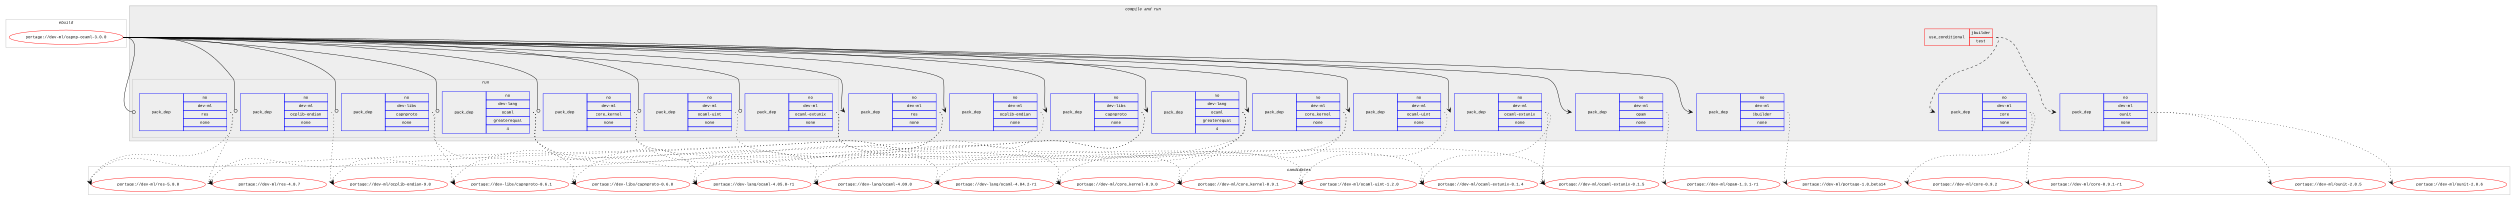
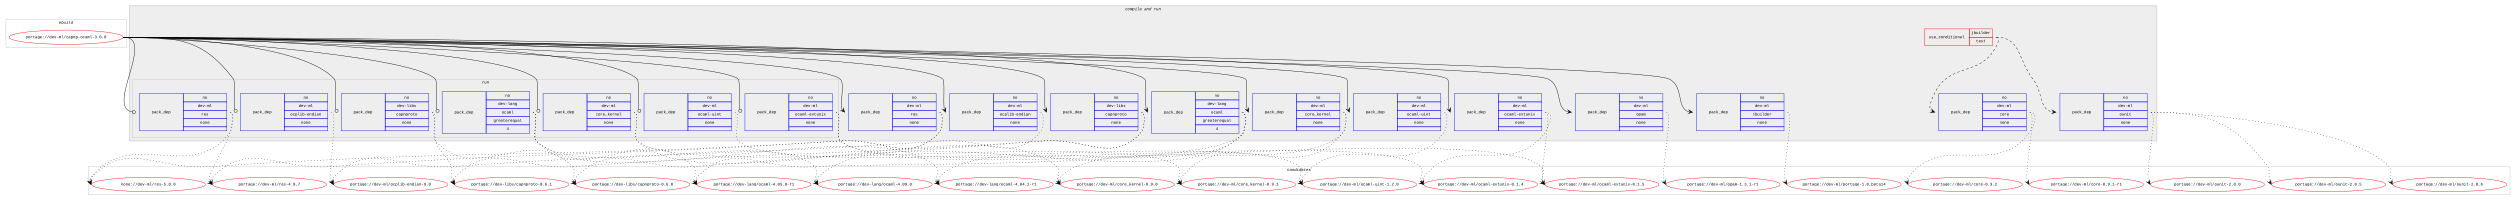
  digraph {
    compound=true
    concentrate=true
    fontname="Liberation Mono"
    fontsize=10
    newrank=true
    rankdir=TB
    ranksep=1.5
    node [color=red fontname="Liberation Mono" fontsize=10]
    edge [arrowhead=vee fontname="Liberation Mono" headport=w style=dotted tailport=e weight=100]
    n1 [label="portage://dev-ml/capnp-ocaml-3.0.0" width=4]
    n2 [color=blue label=<<TABLE BORDER="0" CELLBORDER="1" CELLSPACING="0" CELLPADDING="4" WIDTH="220"><TR><TD ROWSPAN="6" CELLPADDING="30">pack_dep</TD></TR><TR><TD WIDTH="110">no</TD></TR><TR><TD>dev-ml</TD></TR><TR><TD>core</TD></TR><TR><TD>none</TD></TR><TR><TD></TD></TR></TABLE>> shape=none]
    n3 [color=blue label=<<TABLE BORDER="0" CELLBORDER="1" CELLSPACING="0" CELLPADDING="4" WIDTH="220"><TR><TD ROWSPAN="6" CELLPADDING="30">pack_dep</TD></TR><TR><TD WIDTH="110">no</TD></TR><TR><TD>dev-ml</TD></TR><TR><TD>ounit</TD></TR><TR><TD>none</TD></TR><TR><TD></TD></TR></TABLE>> shape=none]
    n4 [label=<<TABLE BORDER="0" CELLBORDER="1" CELLSPACING="0" CELLPADDING="4"><TR><TD ROWSPAN="3" CELLPADDING="10">use_conditional</TD></TR><TR><TD>jbuilder</TD></TR><TR><TD>test</TD></TR></TABLE>> shape=none]
    n5 [color=blue label=<<TABLE BORDER="0" CELLBORDER="1" CELLSPACING="0" CELLPADDING="4" WIDTH="220"><TR><TD ROWSPAN="6" CELLPADDING="30">pack_dep</TD></TR><TR><TD WIDTH="110">no</TD></TR><TR><TD>dev-lang</TD></TR><TR><TD>ocaml</TD></TR><TR><TD>greaterequal</TD></TR><TR><TD>4</TD></TR></TABLE>> shape=none]
    n6 [color=blue label=<<TABLE BORDER="0" CELLBORDER="1" CELLSPACING="0" CELLPADDING="4" WIDTH="220"><TR><TD ROWSPAN="6" CELLPADDING="30">pack_dep</TD></TR><TR><TD WIDTH="110">no</TD></TR><TR><TD>dev-libs</TD></TR><TR><TD>capnproto</TD></TR><TR><TD>none</TD></TR><TR><TD></TD></TR></TABLE>> shape=none]
    n7 [color=blue label=<<TABLE BORDER="0" CELLBORDER="1" CELLSPACING="0" CELLPADDING="4" WIDTH="220"><TR><TD ROWSPAN="6" CELLPADDING="30">pack_dep</TD></TR><TR><TD WIDTH="110">no</TD></TR><TR><TD>dev-ml</TD></TR><TR><TD>core_kernel</TD></TR><TR><TD>none</TD></TR><TR><TD></TD></TR></TABLE>> shape=none]
    n8 [color=blue label=<<TABLE BORDER="0" CELLBORDER="1" CELLSPACING="0" CELLPADDING="4" WIDTH="220"><TR><TD ROWSPAN="6" CELLPADDING="30">pack_dep</TD></TR><TR><TD WIDTH="110">no</TD></TR><TR><TD>dev-ml</TD></TR><TR><TD>jbuilder</TD></TR><TR><TD>none</TD></TR><TR><TD></TD></TR></TABLE>> shape=none]
    n9 [color=blue label=<<TABLE BORDER="0" CELLBORDER="1" CELLSPACING="0" CELLPADDING="4" WIDTH="220"><TR><TD ROWSPAN="6" CELLPADDING="30">pack_dep</TD></TR><TR><TD WIDTH="110">no</TD></TR><TR><TD>dev-ml</TD></TR><TR><TD>ocaml-extunix</TD></TR><TR><TD>none</TD></TR><TR><TD></TD></TR></TABLE>> shape=none]
    n10 [color=blue label=<<TABLE BORDER="0" CELLBORDER="1" CELLSPACING="0" CELLPADDING="4" WIDTH="220"><TR><TD ROWSPAN="6" CELLPADDING="30">pack_dep</TD></TR><TR><TD WIDTH="110">no</TD></TR><TR><TD>dev-ml</TD></TR><TR><TD>ocaml-uint</TD></TR><TR><TD>none</TD></TR><TR><TD></TD></TR></TABLE>> shape=none]
    n11 [color=blue label=<<TABLE BORDER="0" CELLBORDER="1" CELLSPACING="0" CELLPADDING="4" WIDTH="220"><TR><TD ROWSPAN="6" CELLPADDING="30">pack_dep</TD></TR><TR><TD WIDTH="110">no</TD></TR><TR><TD>dev-ml</TD></TR><TR><TD>ocplib-endian</TD></TR><TR><TD>none</TD></TR><TR><TD></TD></TR></TABLE>> shape=none]
    n12 [color=blue label=<<TABLE BORDER="0" CELLBORDER="1" CELLSPACING="0" CELLPADDING="4" WIDTH="220"><TR><TD ROWSPAN="6" CELLPADDING="30">pack_dep</TD></TR><TR><TD WIDTH="110">no</TD></TR><TR><TD>dev-ml</TD></TR><TR><TD>opam</TD></TR><TR><TD>none</TD></TR><TR><TD></TD></TR></TABLE>> shape=none]
    n13 [color=blue label=<<TABLE BORDER="0" CELLBORDER="1" CELLSPACING="0" CELLPADDING="4" WIDTH="220"><TR><TD ROWSPAN="6" CELLPADDING="30">pack_dep</TD></TR><TR><TD WIDTH="110">no</TD></TR><TR><TD>dev-ml</TD></TR><TR><TD>res</TD></TR><TR><TD>none</TD></TR><TR><TD></TD></TR></TABLE>> shape=none]
    n14 [color=blue label=<<TABLE BORDER="0" CELLBORDER="1" CELLSPACING="0" CELLPADDING="4" WIDTH="220"><TR><TD ROWSPAN="6" CELLPADDING="30">pack_dep</TD></TR><TR><TD WIDTH="110">no</TD></TR><TR><TD>dev-lang</TD></TR><TR><TD>ocaml</TD></TR><TR><TD>greaterequal</TD></TR><TR><TD>4</TD></TR></TABLE>> shape=none]
    n15 [color=blue label=<<TABLE BORDER="0" CELLBORDER="1" CELLSPACING="0" CELLPADDING="4" WIDTH="220"><TR><TD ROWSPAN="6" CELLPADDING="30">pack_dep</TD></TR><TR><TD WIDTH="110">no</TD></TR><TR><TD>dev-libs</TD></TR><TR><TD>capnproto</TD></TR><TR><TD>none</TD></TR><TR><TD></TD></TR></TABLE>> shape=none]
    n16 [color=blue label=<<TABLE BORDER="0" CELLBORDER="1" CELLSPACING="0" CELLPADDING="4" WIDTH="220"><TR><TD ROWSPAN="6" CELLPADDING="30">pack_dep</TD></TR><TR><TD WIDTH="110">no</TD></TR><TR><TD>dev-ml</TD></TR><TR><TD>core_kernel</TD></TR><TR><TD>none</TD></TR><TR><TD></TD></TR></TABLE>> shape=none]
    n17 [color=blue label=<<TABLE BORDER="0" CELLBORDER="1" CELLSPACING="0" CELLPADDING="4" WIDTH="220"><TR><TD ROWSPAN="6" CELLPADDING="30">pack_dep</TD></TR><TR><TD WIDTH="110">no</TD></TR><TR><TD>dev-ml</TD></TR><TR><TD>ocaml-extunix</TD></TR><TR><TD>none</TD></TR><TR><TD></TD></TR></TABLE>> shape=none]
    n18 [color=blue label=<<TABLE BORDER="0" CELLBORDER="1" CELLSPACING="0" CELLPADDING="4" WIDTH="220"><TR><TD ROWSPAN="6" CELLPADDING="30">pack_dep</TD></TR><TR><TD WIDTH="110">no</TD></TR><TR><TD>dev-ml</TD></TR><TR><TD>ocaml-uint</TD></TR><TR><TD>none</TD></TR><TR><TD></TD></TR></TABLE>> shape=none]
    n19 [color=blue label=<<TABLE BORDER="0" CELLBORDER="1" CELLSPACING="0" CELLPADDING="4" WIDTH="220"><TR><TD ROWSPAN="6" CELLPADDING="30">pack_dep</TD></TR><TR><TD WIDTH="110">no</TD></TR><TR><TD>dev-ml</TD></TR><TR><TD>ocplib-endian</TD></TR><TR><TD>none</TD></TR><TR><TD></TD></TR></TABLE>> shape=none]
    n20 [color=blue label=<<TABLE BORDER="0" CELLBORDER="1" CELLSPACING="0" CELLPADDING="4" WIDTH="220"><TR><TD ROWSPAN="6" CELLPADDING="30">pack_dep</TD></TR><TR><TD WIDTH="110">no</TD></TR><TR><TD>dev-ml</TD></TR><TR><TD>res</TD></TR><TR><TD>none</TD></TR><TR><TD></TD></TR></TABLE>> shape=none]
    n21 [label="portage://dev-ml/core-0.9.2" width=4]
    n22 [label="portage://dev-ml/core-0.9.1-r1" width=4]
    n23 [label="portage://dev-ml/ounit-2.0.6" width=4]
    n24 [label="portage://dev-ml/ounit-2.0.5" width=4]
+   n25 [label="portage://dev-ml/ounit-2.0.0" width=4]
    n26 [label="portage://dev-lang/ocaml-4.09.0" width=4]
    n27 [label="portage://dev-lang/ocaml-4.05.0-r1" width=4]
    n28 [label="portage://dev-lang/ocaml-4.04.2-r1" width=4]
    n29 [label="portage://dev-libs/capnproto-0.6.1" width=4]
    n30 [label="portage://dev-libs/capnproto-0.6.0" width=4]
    n31 [label="portage://dev-ml/core_kernel-0.9.1" width=4]
    n32 [label="portage://dev-ml/core_kernel-0.9.0" width=4]
    n33 [label="portage://dev-ml/portage-1.0_beta14" width=4]
    n34 [label="portage://dev-ml/ocaml-extunix-0.1.5" width=4]
    n35 [label="portage://dev-ml/ocaml-extunix-0.1.4" width=4]
    n36 [label="portage://dev-ml/ocaml-uint-1.2.0" width=4]
    n37 [label="portage://dev-ml/ocplib-endian-9.0" width=4]
    n38 [label="portage://dev-ml/opam-1.3.1-r1" width=4]
-   n39 [label="portage://dev-ml/res-5.0.0" width=4]
+   n39 [label="none://dev-ml/res-5.0.0" width=4]
    n40 [label="portage://dev-ml/res-4.0.7" width=4]
    subgraph cluster_1 {
      color=gray
      label=<<i>ebuild</i>>
      rank=same
      n1
    }
    subgraph cluster_2 {
      color=gray
      label=<<i>dependencies</i>>
      subgraph cluster_3 {
        color=gray
        fillcolor="#eeeeee"
        label=<<i>compile</i>>
        style=filled
        subgraph sub_4 {
          color=gray
          fillcolor="#eeeeee"
          label=<<i>compile</i>>
          style=filled
          n4
          subgraph sub_5 {
            color=gray
            fillcolor="#eeeeee"
            label=<<i>compile</i>>
            style=filled
            n2
          }
          subgraph sub_6 {
            color=gray
            fillcolor="#eeeeee"
            label=<<i>compile</i>>
            style=filled
            n3
          }
        }
        subgraph sub_7 {
          color=gray
          fillcolor="#eeeeee"
          label=<<i>compile</i>>
          style=filled
          n5
        }
        subgraph sub_8 {
          color=gray
          fillcolor="#eeeeee"
          label=<<i>compile</i>>
          style=filled
          n6
        }
        subgraph sub_9 {
          color=gray
          fillcolor="#eeeeee"
          label=<<i>compile</i>>
          style=filled
          n7
        }
        subgraph sub_10 {
          color=gray
          fillcolor="#eeeeee"
          label=<<i>compile</i>>
          style=filled
          n8
        }
        subgraph sub_11 {
          color=gray
          fillcolor="#eeeeee"
          label=<<i>compile</i>>
          style=filled
          n9
        }
        subgraph sub_12 {
          color=gray
          fillcolor="#eeeeee"
          label=<<i>compile</i>>
          style=filled
          n10
        }
        subgraph sub_13 {
          color=gray
          fillcolor="#eeeeee"
          label=<<i>compile</i>>
          style=filled
          n11
        }
        subgraph sub_14 {
          color=gray
          fillcolor="#eeeeee"
          label=<<i>compile</i>>
          style=filled
          n12
        }
        subgraph sub_15 {
          color=gray
          fillcolor="#eeeeee"
          label=<<i>compile</i>>
          style=filled
          n13
        }
      }
      subgraph cluster_16 {
        color=gray
        fillcolor="#eeeeee"
        label=<<i>compile and run</i>>
        style=filled
      }
      subgraph cluster_17 {
        color=gray
        fillcolor="#eeeeee"
        label=<<i>run</i>>
        style=filled
        subgraph sub_18 {
          color=gray
          fillcolor="#eeeeee"
          label=<<i>run</i>>
          style=filled
          n14
        }
        subgraph sub_19 {
          color=gray
          fillcolor="#eeeeee"
          label=<<i>run</i>>
          style=filled
          n15
        }
        subgraph sub_20 {
          color=gray
          fillcolor="#eeeeee"
          label=<<i>run</i>>
          style=filled
          n16
        }
        subgraph sub_21 {
          color=gray
          fillcolor="#eeeeee"
          label=<<i>run</i>>
          style=filled
          n17
        }
        subgraph sub_22 {
          color=gray
          fillcolor="#eeeeee"
          label=<<i>run</i>>
          style=filled
          n18
        }
        subgraph sub_23 {
          color=gray
          fillcolor="#eeeeee"
          label=<<i>run</i>>
          style=filled
          n19
        }
        subgraph sub_24 {
          color=gray
          fillcolor="#eeeeee"
          label=<<i>run</i>>
          style=filled
          n20
        }
      }
    }
    subgraph cluster_25 {
      color=gray
      label=<<i>candidates</i>>
      rank=same
      subgraph sub_26 {
        color=black
        label=<<i>candidates</i>>
        nodesep=1
        rank=same
        n21
        n22
      }
      subgraph sub_27 {
        color=black
        label=<<i>candidates</i>>
        nodesep=1
        rank=same
        n23
        n24
+       n25
      }
      subgraph sub_28 {
        color=black
        label=<<i>candidates</i>>
        nodesep=1
        rank=same
        n26
        n27
        n28
      }
      subgraph sub_29 {
        color=black
        label=<<i>candidates</i>>
        nodesep=1
        rank=same
        n29
        n30
      }
      subgraph sub_30 {
        color=black
        label=<<i>candidates</i>>
        nodesep=1
        rank=same
        n31
        n32
      }
      subgraph sub_31 {
        color=black
        label=<<i>candidates</i>>
        nodesep=1
        rank=same
        n33
      }
      subgraph sub_32 {
        color=black
        label=<<i>candidates</i>>
        nodesep=1
        rank=same
        n34
        n35
      }
      subgraph sub_33 {
        color=black
        label=<<i>candidates</i>>
        nodesep=1
        rank=same
        n36
      }
      subgraph sub_34 {
        color=black
        label=<<i>candidates</i>>
        nodesep=1
        rank=same
        n37
      }
      subgraph sub_35 {
        color=black
        label=<<i>candidates</i>>
        nodesep=1
        rank=same
        n38
      }
      subgraph sub_36 {
        color=black
        label=<<i>candidates</i>>
        nodesep=1
        rank=same
        n39
        n40
      }
      subgraph sub_37 {
        color=black
        label=<<i>candidates</i>>
        nodesep=1
        rank=same
        n26
        n27
        n28
      }
      subgraph sub_38 {
        color=black
        label=<<i>candidates</i>>
        nodesep=1
        rank=same
        n29
        n30
      }
      subgraph sub_39 {
        color=black
        label=<<i>candidates</i>>
        nodesep=1
        rank=same
        n31
        n32
      }
      subgraph sub_40 {
        color=black
        label=<<i>candidates</i>>
        nodesep=1
        rank=same
        n34
        n35
      }
      subgraph sub_41 {
        color=black
        label=<<i>candidates</i>>
        nodesep=1
        rank=same
        n36
      }
      subgraph sub_42 {
        color=black
        label=<<i>candidates</i>>
        nodesep=1
        rank=same
        n37
      }
      subgraph sub_43 {
        color=black
        label=<<i>candidates</i>>
        nodesep=1
        rank=same
        n39
        n40
      }
    }
    n1 -> n5 [style=solid weight=20]
    n1 -> n6 [style=solid weight=20]
    n1 -> n7 [style=solid weight=20]
    n1 -> n8 [style=solid weight=20]
    n1 -> n9 [style=solid weight=20]
    n1 -> n10 [style=solid weight=20]
    n1 -> n11 [style=solid weight=20]
    n1 -> n12 [style=solid weight=20]
    n1 -> n13 [style=solid weight=20]
    n1 -> n14 [arrowhead=odot style=solid weight=20]
    n1 -> n15 [arrowhead=odot style=solid weight=20]
    n1 -> n16 [arrowhead=odot style=solid weight=20]
    n1 -> n17 [arrowhead=odot style=solid weight=20]
    n1 -> n18 [arrowhead=odot style=solid weight=20]
    n1 -> n19 [arrowhead=odot style=solid weight=20]
    n1 -> n20 [arrowhead=odot style=solid weight=20]
    n2 -> n21
    n2 -> n22
    n3 -> n23
    n3 -> n24
+   n3 -> n25
    n4 -> n2 [style=dashed weight=20]
    n4 -> n3 [style=dashed weight=20]
    n5 -> n26
    n5 -> n27
    n5 -> n28
    n6 -> n29
    n6 -> n30
    n7 -> n31
    n7 -> n32
    n8 -> n33
    n9 -> n34
    n9 -> n35
    n10 -> n36
    n11 -> n37
    n12 -> n38
    n13 -> n39
    n13 -> n40
    n14 -> n26
    n14 -> n27
    n14 -> n28
    n15 -> n29
    n15 -> n30
    n16 -> n31
    n16 -> n32
    n17 -> n34
    n17 -> n35
    n18 -> n36
    n19 -> n37
    n20 -> n39
    n20 -> n40
  }
